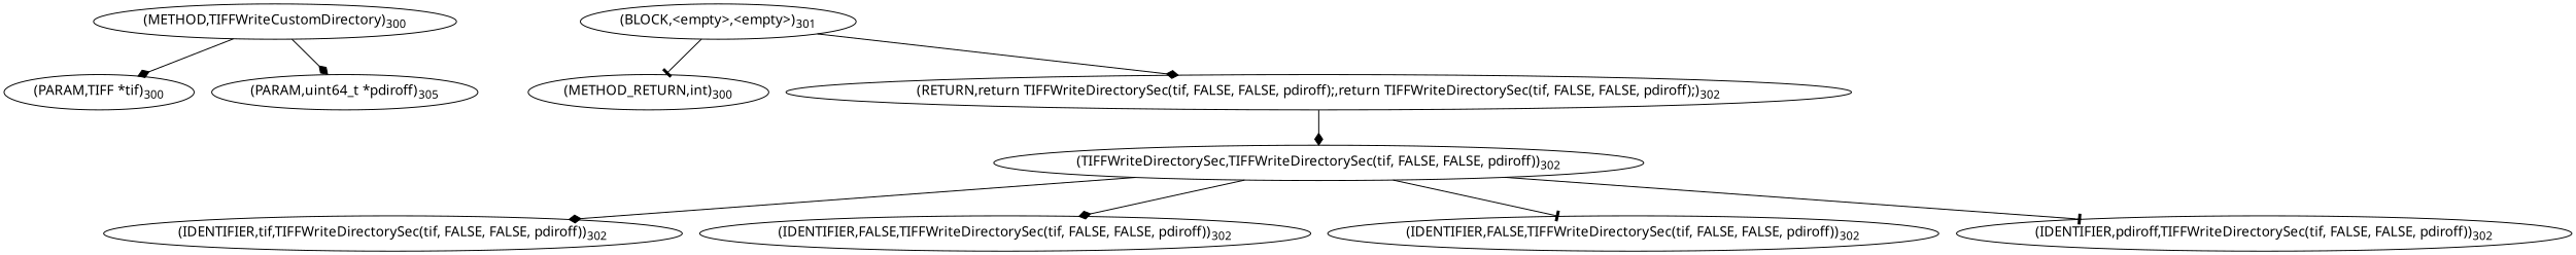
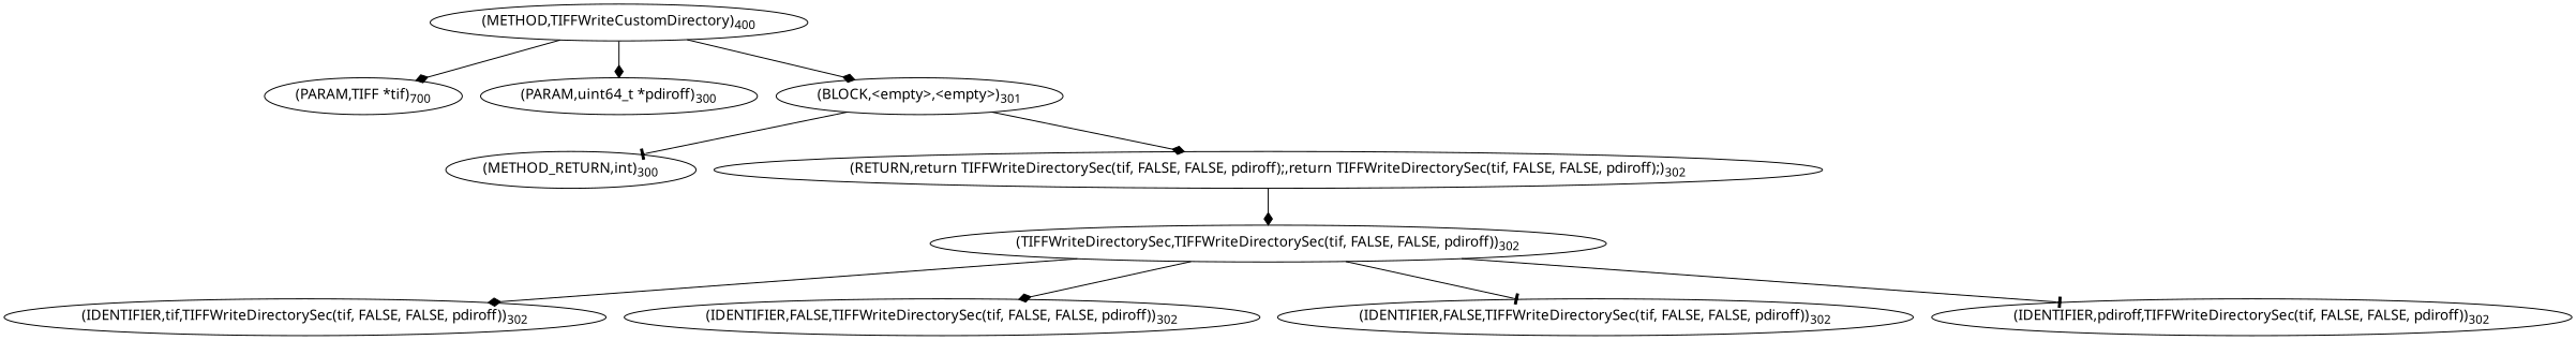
  digraph {
    fontname="Noto Sans"
    node [fontname="Noto Sans"]
    edge [arrowhead=diamond fontname="Noto Sans"]
-   n1 [label=<(METHOD,TIFFWriteCustomDirectory)<SUB>300</SUB>>]
-   n2 [label=<(PARAM,TIFF *tif)<SUB>300</SUB>>]
-   n3 [label=<(PARAM,uint64_t *pdiroff)<SUB>305</SUB>>]
+   n1 [label=<(METHOD,TIFFWriteCustomDirectory)<SUB>400</SUB>>]
+   n2 [label=<(PARAM,TIFF *tif)<SUB>700</SUB>>]
+   n3 [label=<(PARAM,uint64_t *pdiroff)<SUB>300</SUB>>]
    n4 [label=<(BLOCK,&lt;empty&gt;,&lt;empty&gt;)<SUB>301</SUB>>]
    n5 [label=<(METHOD_RETURN,int)<SUB>300</SUB>>]
    n6 [label=<(RETURN,return TIFFWriteDirectorySec(tif, FALSE, FALSE, pdiroff);,return TIFFWriteDirectorySec(tif, FALSE, FALSE, pdiroff);)<SUB>302</SUB>>]
    n7 [label=<(TIFFWriteDirectorySec,TIFFWriteDirectorySec(tif, FALSE, FALSE, pdiroff))<SUB>302</SUB>>]
    n8 [label=<(IDENTIFIER,tif,TIFFWriteDirectorySec(tif, FALSE, FALSE, pdiroff))<SUB>302</SUB>>]
    n9 [label=<(IDENTIFIER,FALSE,TIFFWriteDirectorySec(tif, FALSE, FALSE, pdiroff))<SUB>302</SUB>>]
    n10 [label=<(IDENTIFIER,FALSE,TIFFWriteDirectorySec(tif, FALSE, FALSE, pdiroff))<SUB>302</SUB>>]
    n11 [label=<(IDENTIFIER,pdiroff,TIFFWriteDirectorySec(tif, FALSE, FALSE, pdiroff))<SUB>302</SUB>>]
    n1 -> n2
    n1 -> n3
+   n1 -> n4
    n4 -> n5 [arrowhead=tee]
    n4 -> n6
    n6 -> n7
    n7 -> n8
    n7 -> n9
    n7 -> n10 [arrowhead=tee]
    n7 -> n11 [arrowhead=tee]
  }
